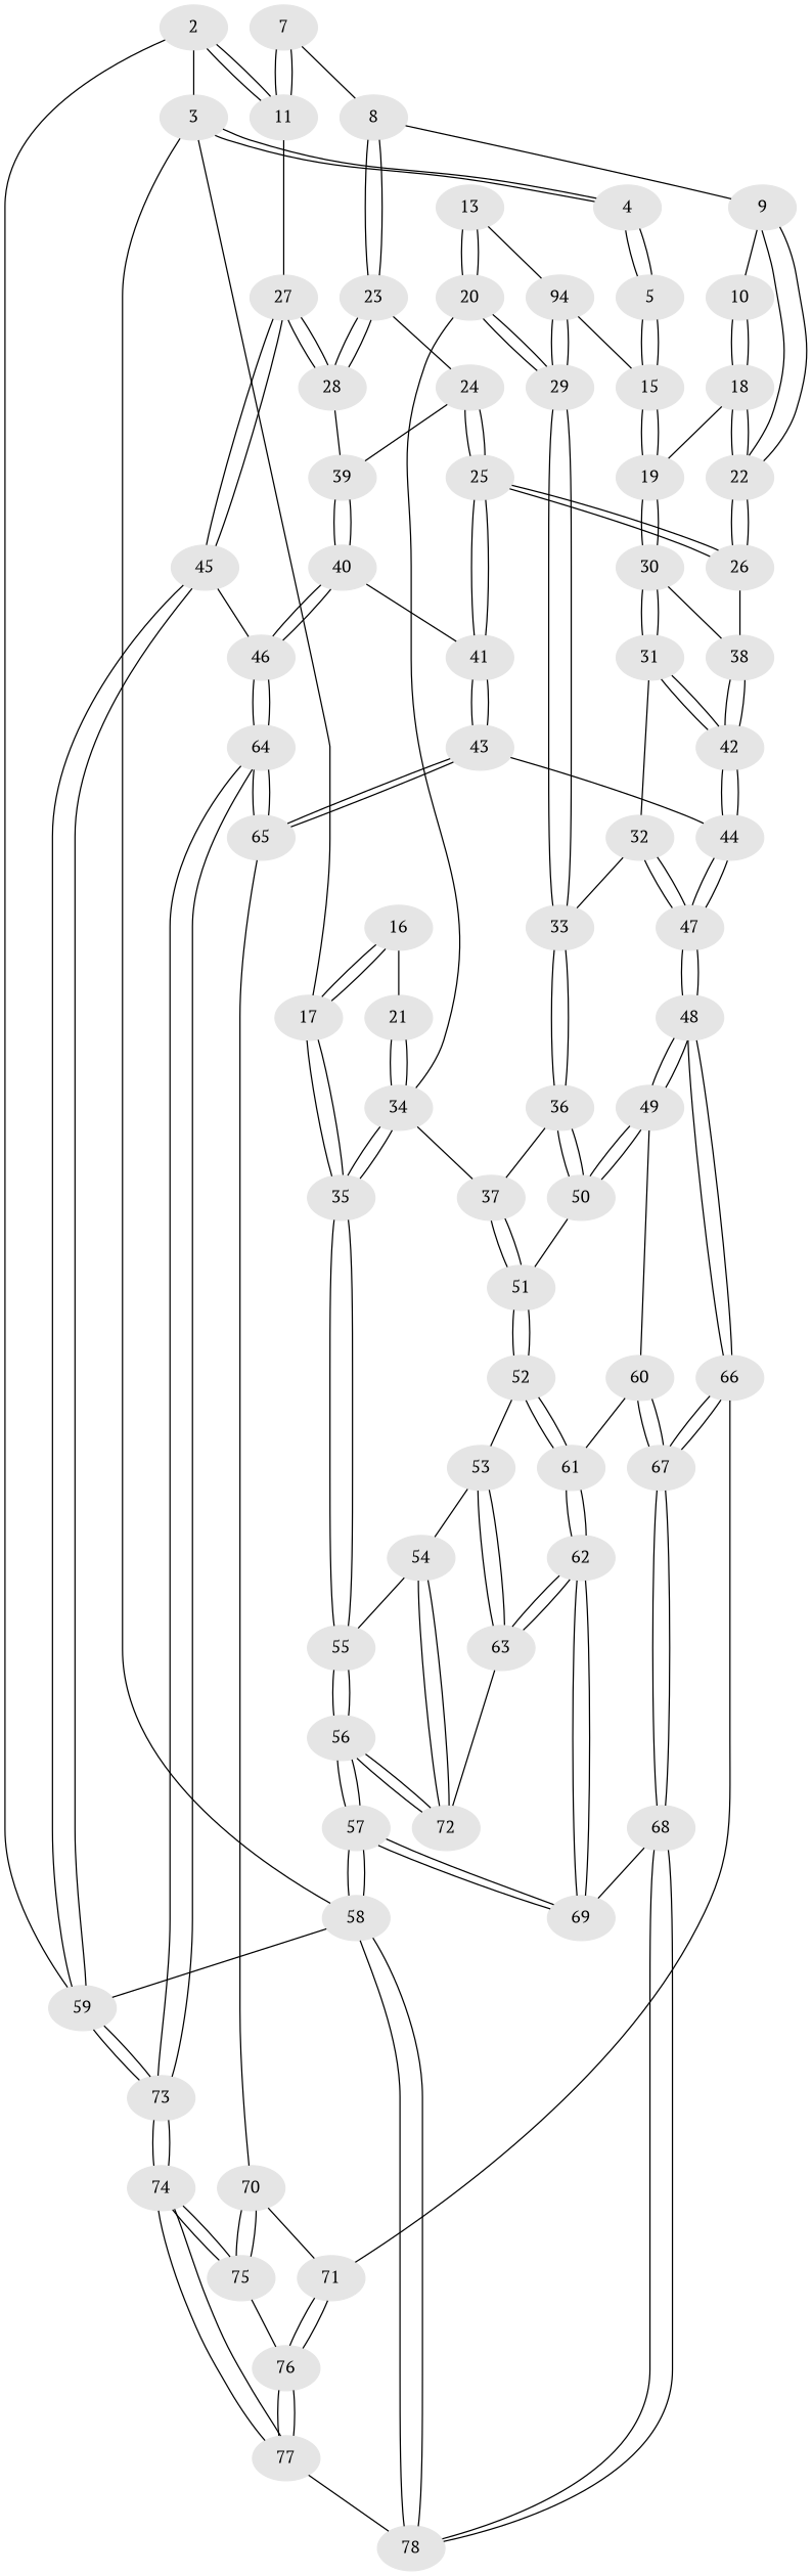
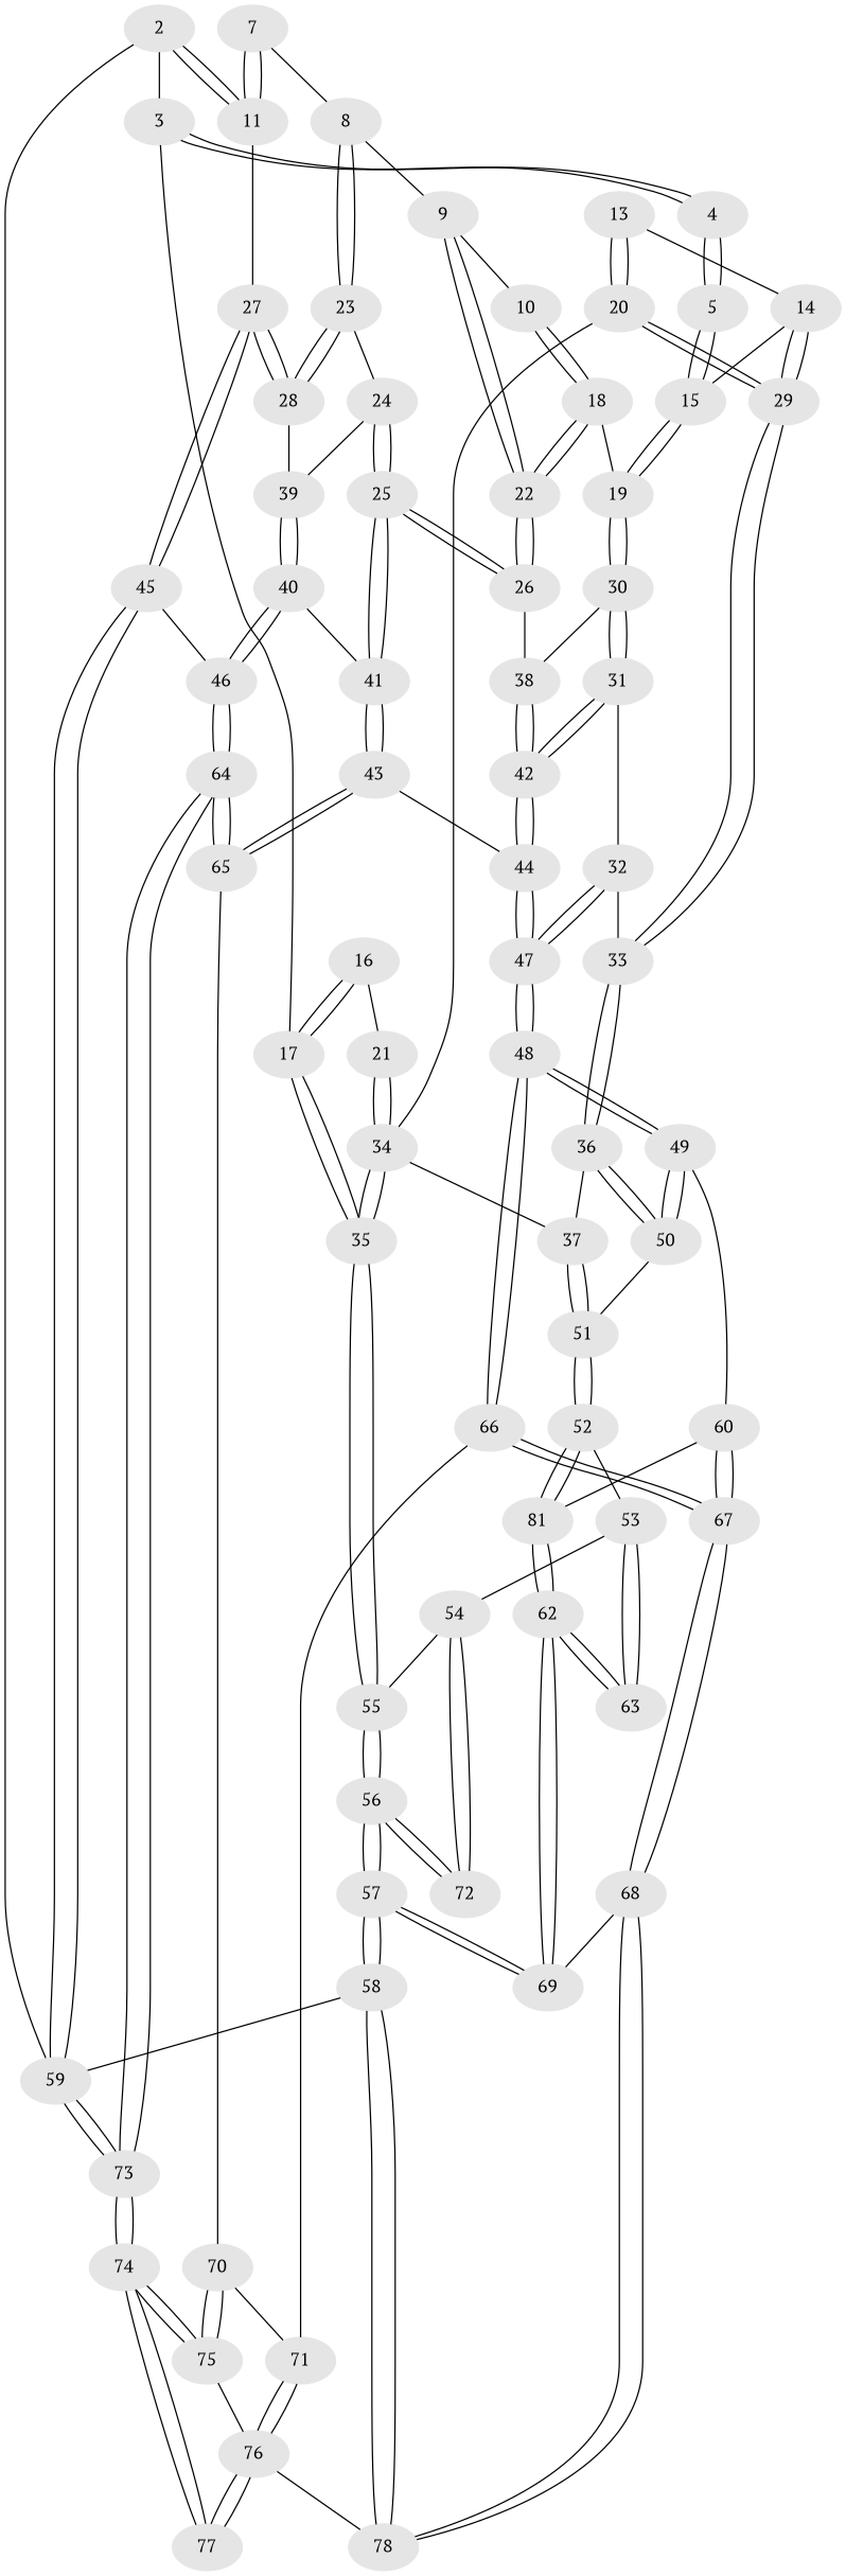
  graph {
    fontname="PT Serif"
    node [color=gray90 fontname="PT Serif" style=filled]
    edge [fontname="PT Serif"]
    2
    3
    11
    59
    7
    8
    4
    17
    58
    27
    73
    5
    35
    78
    15
    19
    10
    18
    9
    23
    22
    24
    28
    26
    45
    13
-   14 [label=94]
+   14
    20
    16
    21
    29
    34
    33
    30
    55
    38
    31
    37
    25
    39
    41
    40
    43
    42
    46
    36
    32
    47
    44
    48
    50
    51
    56
    52
    64
    65
    70
    49
    66
    60
    67
    71
-   61
+   61 [label=81]
    53
    54
    63
    62
    72
    57
    69
    74
    68
    75
    76
    77
    2 -- 3
    2 -- 11
    2 -- 11
    2 -- 59
    3 -- 4
    3 -- 4
    3 -- 17
-   3 -- 58
    11 -- 27
    59 -- 73
    59 -- 73
    7 -- 11
    7 -- 11
    7 -- 8
    8 -- 9
    8 -- 23
    8 -- 23
    4 -- 5
    4 -- 5
    17 -- 35
    17 -- 35
    58 -- 59
    58 -- 78
    58 -- 78
    27 -- 28
    27 -- 28
    27 -- 45
    27 -- 45
    73 -- 74
    73 -- 74
    5 -- 15
    5 -- 15
    35 -- 55
    35 -- 55
    15 -- 19
    15 -- 19
    19 -- 30
    19 -- 30
    10 -- 18
    10 -- 18
    18 -- 19
    18 -- 22
    18 -- 22
    9 -- 10
    9 -- 22
    9 -- 22
    23 -- 24
    23 -- 28
    23 -- 28
    22 -- 26
    22 -- 26
    24 -- 25
    24 -- 25
    24 -- 39
    28 -- 39
    26 -- 38
    45 -- 59
    45 -- 59
    45 -- 46
    13 -- 14
    13 -- 20
    13 -- 20
    14 -- 15
    14 -- 29
    14 -- 29
    20 -- 29
    20 -- 29
    20 -- 34
    16 -- 17
    16 -- 17
    16 -- 21
    21 -- 34
    21 -- 34
    29 -- 33
    29 -- 33
    34 -- 35
    34 -- 35
    34 -- 37
    33 -- 36
    33 -- 36
    30 -- 38
    30 -- 31
    30 -- 31
    55 -- 56
    55 -- 56
    38 -- 42
    38 -- 42
    31 -- 42
    31 -- 42
    31 -- 32
    37 -- 51
    37 -- 51
    25 -- 26
    25 -- 26
    25 -- 41
    25 -- 41
    39 -- 40
    39 -- 40
    41 -- 43
    41 -- 43
    40 -- 41
    40 -- 46
    40 -- 46
    43 -- 44
    43 -- 65
    43 -- 65
    42 -- 44
    42 -- 44
    46 -- 64
    46 -- 64
    36 -- 37
    36 -- 50
    36 -- 50
    32 -- 33
    32 -- 47
    32 -- 47
    47 -- 48
    47 -- 48
    44 -- 47
    44 -- 47
    48 -- 49
    48 -- 49
    48 -- 66
    48 -- 66
    50 -- 51
    51 -- 52
    51 -- 52
    56 -- 72
    56 -- 72
    56 -- 57
    56 -- 57
    52 -- 61
    52 -- 61
    52 -- 53
    64 -- 73
    64 -- 73
    64 -- 65
    64 -- 65
    65 -- 70
    70 -- 71
    70 -- 75
    70 -- 75
    49 -- 50
    49 -- 50
    49 -- 60
    66 -- 67
    66 -- 67
    66 -- 71
    60 -- 67
    60 -- 67
    60 -- 61
    67 -- 68
    67 -- 68
    71 -- 76
    71 -- 76
    61 -- 62
    61 -- 62
    53 -- 54
    53 -- 63
    53 -- 63
    54 -- 55
    54 -- 72
    54 -- 72
-   63 -- 72
    62 -- 63
    62 -- 63
    62 -- 69
    62 -- 69
    57 -- 58
    57 -- 58
    57 -- 69
    57 -- 69
    74 -- 75
    74 -- 75
    74 -- 77
    74 -- 77
    68 -- 78
    68 -- 78
    68 -- 69
    75 -- 76
    76 -- 77
    76 -- 77
-   77 -- 78
+   76 -- 78
  }
